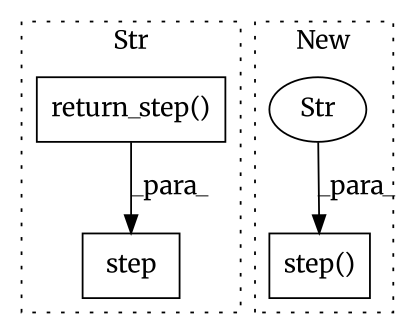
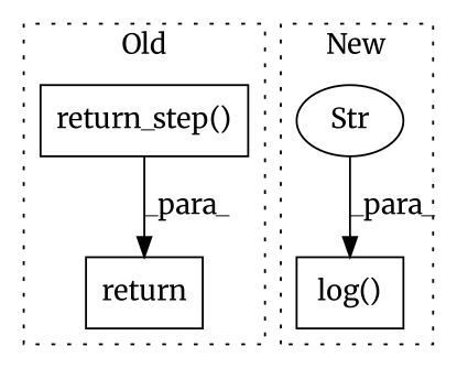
  digraph {
    fontname=Merriweather
    node [a=75 fontname=Merriweather shape=box]
    edge [fontname=Merriweather]
    n1 [l="21,1" label="return_step()" s="5423,5460"]
-   n2 [a=93 l=7 label=step s=5416]
-   n3 [l="9,16" label="step()" s="5826,5865"]
+   n2 [a=93 l=7 label=return s=5416]
+   n3 [l="9,16" label="log()" s="5826,5865"]
    n4 [a=66 l=10 label=Str s=5835 shape=ellipse]
    subgraph cluster_1 {
-     label=Str
+     label=Old
      style=dotted
      n1
      n2
    }
    subgraph cluster_2 {
      label=New
      style=dotted
      n3
      n4
    }
    n1 -> n2 [label=_para_]
    n4 -> n3 [label=_para_]
  }
